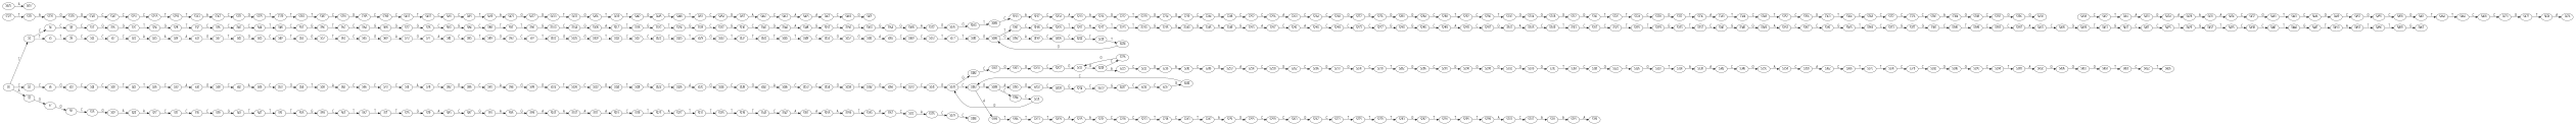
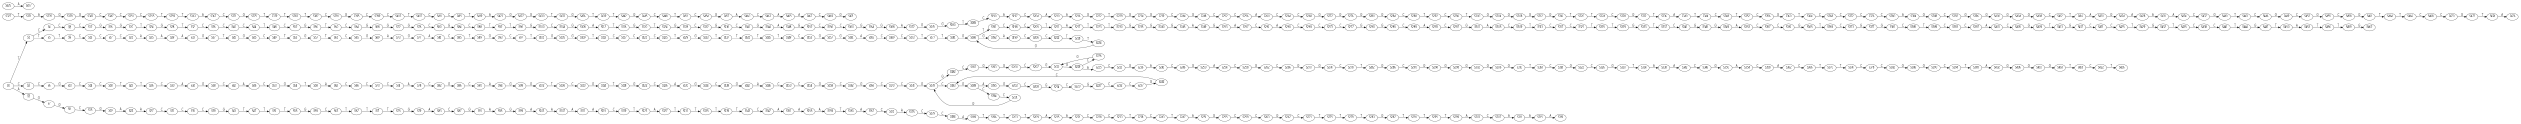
  strict digraph {
    fontname="Comic Neue"
    rankdir=LR
    node [fontname="Comic Neue"]
    edge [fontname="Comic Neue"]
    S0
    S1
    S2
    S3
    S4
    S5
    S6
    S7
    S8
    S9
    S10
    S11
    S12
    S13
    S14
    S15
    S16
    S17
    S18
    S19
    S20
    S21
    S22
    S23
    S24
    S25
    S26
    S27
    S28
    S29
    S30
    S31
    S32
    S33
    S34
    S35
    S36
    S37
    S38
    S39
    S40
    S41
    S42
    S43
    S44
    S45
    S46
    S47
    S48
    S49
    S50
    S51
    S52
    S53
    S54
    S55
    S56
    S57
    S58
    S59
    S60
    S61
    S62
    S63
    S64
    S65
    S66
    S67
    S68
    S69
    S70
    S71
    S72
    S73
    S74
    S75
    S76
    S77
    S78
    S79
    S80
    S81
    S82
    S83
    S84
    S85
    S86
    S87
    S88
    S89
    S90
    S91
    S92
    S93
    S94
    S95
    S96
    S97
    S98
    S99
    S100
    S101
    S102
    S103
    S104
    S105
    S106
    S107
    S108
    S109
    S110
    S111
    S112
    S113
    S114
    S115
    S116
    S117
    S118
    S119
    S120
    S121
    S122
    S123
    S124
    S125
    S126
    S127
    S128
    S129
    S130
    S131
    S132
    S133
    S134
    S135
    S136
    S137
    S138
    S139
    S140
    S141
    S142
    S143
    S144
    S145
    S146
    S147
    S148
    S149
    S150
    S151
    S152
    S153
    S154
    S155
    S156
    S157
    S158
    S159
    S160
    S161
    S162
    S163
    S164
    S165
    S166
    S167
    S168
    S169
    S170
    S171
    S172
    S173
    S174
    S175
    S176
    S177
    S178
    S179
    S180
    S181
    S182
    S183
    S184
    S185
    S186
    S187
    S188
    S189
    S190
    S191
    S192
    S193
    S194
    S195
    S196
    S197
    S198
    S199
    S200
    S201
    S202
    S203
    S204
    S205
    S206
    S207
    S208
    S209
    S210
    S211
    S212
    S213
    S214
    S215
    S216
    S217
    S218
    S219
    S220
    S221
    S222
    S223
    S224
    S225
    S226
    S227
    S228
    S229
    S230
    S231
    S232
    S233
    S234
    S235
    S236
    S237
    S238
    S239
    S240
    S241
    S242
    S243
    S244
    S245
    S246
    S247
    S248
    S249
    S250
    S251
    S252
    S253
    S254
    S255
    S256
    S257
    S258
    S259
    S260
    S261
    S262
    S263
    S264
    S265
    S266
    S267
    S268
    S269
    S270
    S271
    S272
    S273
    S274
    S275
    S276
    S277
    S278
    S279
    S280
    S281
    S282
    S283
    S284
    S285
    S286
    S287
    S288
    S289
    S290
    S291
    S292
    S293
    S294
    S295
    S296
    S297
    S298
    S299
    S300
    S301
    S302
    S303
    S304
    S305
    S306
    S307
    S308
    S309
    S310
    S311
    S312
    S313
    S314
    S315
    S316
    S317
    S318
    S319
    S320
    S321
    S322
    S324
    S325
    S326
    S328
    S329
    S330
    S327
    S331
    S332
    S333
    S334
    S335
    S336
    S337
    S338
    S339
    S340
    S341
    S342
    S343
    S344
    S345
    S346
    S347
    S348
    S349
    S350
    S351
    S352
    S353
    S354
    S355
    S356
    S357
    S358
    S359
    S360
    S361
    S362
    S363
    S364
    S365
    S366
    S367
    S368
    S369
    S370
    S371
    S372
    S373
    S374
    S375
    S376
    S377
    S378
    S379
    S380
    S381
    S382
    S383
    S384
    S385
    S386
    S387
    S388
    S389
    S390
    S391
    S392
    S393
    S394
    S395
    S396
    S397
    S398
    S399
    S400
    S401
    S402
    S403
+   S404
    S405
    S406
    S407
    S408
    S409
    S410
    S411
    S412
    S413
    S414
    S415
    S416
    S417
    S418
    S419
    S420
    S421
    S422
    S423
    S424
    S425
    S426
    S427
    S428
    S429
    S430
    S431
    S432
    S433
    S434
    S435
    S436
    S437
    S438
    S439
    S440
    S441
    S442
    S443
    S444
    S445
    S446
    S447
    S448
    S449
    S450
    S451
    S452
    S453
    S454
    S455
    S456
    S457
    S458
    S459
    S460
    S461
    S462
    S463
    S464
    S465
    S466
    S467
    S468
    S469
    S470
    S471
    S472
    S474
    S476
    S475
    S477
    S0 -> S1 [label=T]
    S0 -> S2 [label=C]
    S0 -> S3 [label=A]
    S1 -> S4 [label=C]
    S1 -> S5 [label=T]
    S2 -> S6 [label=C]
    S3 -> S7 [label=G]
    S4 -> S8 [label=C]
    S5 -> S9 [label=T]
    S6 -> S10 [label=G]
    S7 -> S11 [label=G]
    S8 -> S12 [label=C]
    S9 -> S13 [label=C]
    S10 -> S14 [label=C]
    S11 -> S15 [label=C]
    S12 -> S16 [label=G]
    S13 -> S17 [label=C]
    S14 -> S18 [label=C]
    S15 -> S19 [label=G]
    S16 -> S20 [label=G]
    S17 -> S21 [label=C]
    S18 -> S22 [label=T]
    S19 -> S23 [label=A]
    S20 -> S24 [label=T]
    S21 -> S25 [label=A]
    S22 -> S26 [label=T]
    S23 -> S27 [label=A]
    S24 -> S28 [label=G]
    S25 -> S29 [label=A]
    S26 -> S30 [label=C]
    S27 -> S31 [label=C]
    S28 -> S32 [label=T]
    S29 -> S33 [label=A]
    S30 -> S34 [label=A]
    S31 -> S35 [label=C]
    S32 -> S36 [label=C]
    S33 -> S37 [label=G]
    S34 -> S38 [label=G]
    S35 -> S39 [label=C]
    S36 -> S40 [label=C]
    S37 -> S41 [label=T]
    S38 -> S42 [label=C]
    S39 -> S43 [label=G]
    S40 -> S44 [label=C]
    S41 -> S45 [label=G]
    S42 -> S46 [label=A]
    S43 -> S47 [label=T]
    S44 -> S48 [label=T]
    S45 -> S49 [label=C]
    S46 -> S50 [label=C]
    S47 -> S51 [label=T]
    S48 -> S52 [label=C]
    S49 -> S53 [label=T]
    S50 -> S54 [label=G]
    S51 -> S55 [label=T]
    S52 -> S56 [label=G]
    S53 -> S57 [label=G]
    S54 -> S58 [label=T]
    S55 -> S59 [label=G]
    S56 -> S60 [label=T]
    S57 -> S61 [label=T]
    S58 -> S62 [label=A]
    S59 -> S63 [label=C]
    S60 -> S64 [label=C]
    S61 -> S65 [label=C]
    S62 -> S66 [label=C]
    S63 -> S67 [label=T]
    S64 -> S68 [label=G]
    S65 -> S69 [label=G]
    S66 -> S70 [label=C]
    S67 -> S71 [label=T]
    S68 -> S72 [label=G]
    S69 -> S73 [label=A]
    S70 -> S74 [label=C]
    S71 -> S75 [label=T]
    S72 -> S76 [label=G]
    S73 -> S77 [label=G]
    S74 -> S78 [label=A]
    S75 -> S79 [label=G]
    S76 -> S80 [label=C]
    S77 -> S81 [label=A]
    S78 -> S82 [label=C]
    S79 -> S83 [label=A]
    S80 -> S84 [label=G]
    S81 -> S85 [label=C]
    S82 -> S86 [label=G]
    S83 -> S87 [label=C]
    S84 -> S88 [label=C]
    S85 -> S89 [label=T]
    S86 -> S90 [label=C]
    S87 -> S91 [label=G]
    S88 -> S92 [label=T]
    S89 -> S93 [label=G]
    S90 -> S94 [label=A]
    S91 -> S95 [label=A]
    S92 -> S96 [label=T]
    S93 -> S97 [label=C]
    S94 -> S98 [label=G]
    S95 -> S99 [label=G]
    S96 -> S100 [label=G]
    S97 -> S101 [label=T]
    S98 -> S102 [label=G]
    S99 -> S103 [label=A]
    S100 -> S104 [label=C]
    S101 -> S105 [label=G]
    S102 -> S106 [label=T]
    S103 -> S107 [label=A]
    S104 -> S108 [label=G]
    S105 -> S109 [label=G]
    S106 -> S110 [label=C]
    S107 -> S111 [label=A]
    S108 -> S112 [label=A]
    S109 -> S113 [label=T]
    S110 -> S114 [label=G]
    S111 -> S115 [label=A]
    S112 -> S116 [label=T]
    S113 -> S117 [label=C]
    S114 -> S118 [label=T]
    S115 -> S119 [label=C]
    S116 -> S120 [label=G]
    S117 -> S121 [label=C]
    S118 -> S122 [label=G]
    S119 -> S123 [label=T]
    S120 -> S124 [label=T]
    S121 -> S125 [label=C]
    S122 -> S126 [label=C]
    S123 -> S127 [label=A]
    S124 -> S128 [label=G]
    S125 -> S129 [label=T]
    S126 -> S130 [label=A]
    S127 -> S131 [label=T]
    S128 -> S132 [label=C]
    S129 -> S133 [label=G]
    S130 -> S134 [label=G]
    S131 -> S135 [label=T]
    S132 -> S136 [label=G]
    S133 -> S137 [label=T]
    S134 -> S138 [label=C]
    S135 -> S139 [label=T]
    S136 -> S140 [label=C]
    S137 -> S141 [label=T]
    S138 -> S142 [label=G]
    S139 -> S143 [label=T]
    S140 -> S144 [label=G]
    S141 -> S145 [label=T]
    S142 -> S146 [label=A]
    S143 -> S147 [label=C]
    S144 -> S148 [label=A]
    S145 -> S149 [label=T]
    S146 -> S150 [label=C]
    S147 -> S151 [label=A]
    S148 -> S152 [label=G]
    S149 -> S153 [label=C]
    S150 -> S154 [label=C]
    S151 -> S155 [label=A]
    S152 -> S156 [label=C]
    S153 -> S157 [label=G]
    S154 -> S158 [label=G]
    S155 -> S159 [label=A]
    S156 -> S160 [label=C]
    S157 -> S161 [label=G]
    S158 -> S162 [label=C]
    S159 -> S163 [label=T]
    S160 -> S164 [label=G]
    S161 -> S165 [label=A]
    S162 -> S166 [label=G]
    S163 -> S167 [label=A]
    S164 -> S168 [label=G]
    S165 -> S169 [label=C]
    S166 -> S170 [label=C]
    S167 -> S171 [label=C]
    S168 -> S172 [label=A]
    S169 -> S173 [label=C]
    S170 -> S174 [label=C]
    S171 -> S175 [label=A]
    S172 -> S176 [label=G]
    S173 -> S177 [label=T]
    S174 -> S178 [label=G]
    S175 -> S179 [label=C]
    S176 -> S180 [label=G]
    S177 -> S181 [label=T]
    S178 -> S182 [label=G]
    S178 -> S183 [label=C]
    S179 -> S184 [label=C]
    S180 -> S185 [label=T]
    S181 -> S186 [label=G]
    S182 -> S187 [label=C]
    S183 -> S188 [label=G]
-   S183 -> S189 [label=A]
+   S184 -> S189 [label=A]
    S185 -> S190 [label=C]
    S186 -> S191 [label=T]
    S186 -> S192 [label=G]
    S187 -> S193 [label=G]
    S188 -> S194 [label=C]
    S188 -> S195 [label=A]
    S189 -> S196 [label=T]
    S190 -> S197 [label=A]
    S191 -> S198 [label=C]
    S192 -> S199 [label=A]
    S193 -> S200 [label=G]
    S194 -> S201 [label=C]
    S195 -> S202 [label=G]
    S196 -> S203 [label=T]
    S197 -> S204 [label=C]
    S198 -> S205 [label=C]
    S199 -> S206 [label=C]
    S200 -> S207 [label=C]
    S201 -> S178 [label=G]
    S202 -> S208 [label=C]
    S203 -> S209 [label=T]
    S204 -> S210 [label=A]
    S205 -> S211 [label=T]
    S206 -> S212 [label=C]
    S207 -> S213 [label=G]
    S208 -> S214 [label=G]
    S209 -> S215 [label=A]
    S210 -> S216 [label=A]
    S211 -> S217 [label=A]
    S212 -> S218 [label=T]
    S213 -> S219 [label=G]
    S214 -> S220 [label=C]
    S215 -> S221 [label=A]
    S216 -> S222 [label=G]
    S217 -> S223 [label=T]
    S218 -> S224 [label=T]
    S219 -> S225 [label=A]
    S219 -> S226 [label=C]
    S220 -> S227 [label=G]
    S221 -> S228 [label=C]
    S222 -> S229 [label=T]
    S223 -> S230 [label=T]
    S224 -> S186 [label=G]
    S225 -> S231 [label=C]
    S226 -> S213 [label=G]
    S227 -> S232 [label=C]
    S228 -> S233 [label=C]
    S229 -> S234 [label=G]
    S230 -> S235 [label=G]
    S231 -> S236 [label=G]
    S232 -> S237 [label=C]
    S233 -> S238 [label=T]
    S234 -> S239 [label=G]
    S235 -> S240 [label=G]
    S236 -> S241 [label=A]
    S237 -> S242 [label=G]
    S238 -> S243 [label=C]
    S239 -> S244 [label=C]
    S240 -> S245 [label=G]
    S241 -> S246 [label=C]
    S242 -> S183 [label=C]
    S243 -> S247 [label=T]
    S244 -> S248 [label=G]
    S245 -> S249 [label=A]
    S246 -> S250 [label=G]
    S247 -> S251 [label=A]
    S248 -> S252 [label=C]
    S249 -> S253 [label=G]
    S250 -> S254 [label=A]
    S251 -> S255 [label=G]
    S252 -> S256 [label=C]
    S253 -> S257 [label=A]
    S254 -> S258 [label=C]
    S255 -> S259 [label=C]
    S256 -> S260 [label=A]
    S257 -> S261 [label=C]
    S258 -> S262 [label=G]
    S259 -> S263 [label=C]
    S260 -> S264 [label=C]
    S261 -> S265 [label=A]
    S262 -> S266 [label=C]
    S263 -> S267 [label=G]
    S264 -> S268 [label=C]
    S265 -> S269 [label=C]
    S266 -> S270 [label=G]
    S267 -> S271 [label=C]
    S268 -> S272 [label=G]
    S269 -> S273 [label=C]
    S270 -> S274 [label=G]
    S271 -> S275 [label=T]
    S272 -> S276 [label=G]
    S273 -> S277 [label=C]
    S274 -> S278 [label=C]
    S275 -> S279 [label=T]
    S276 -> S280 [label=G]
    S277 -> S281 [label=G]
    S278 -> S282 [label=T]
    S279 -> S283 [label=T]
    S280 -> S284 [label=G]
    S281 -> S285 [label=G]
    S282 -> S286 [label=G]
    S283 -> S287 [label=G]
    S284 -> S288 [label=C]
    S285 -> S289 [label=C]
    S286 -> S290 [label=C]
    S287 -> S291 [label=T]
    S288 -> S292 [label=T]
    S289 -> S293 [label=A]
    S290 -> S294 [label=G]
    S291 -> S295 [label=T]
    S292 -> S296 [label=C]
    S293 -> S297 [label=C]
    S294 -> S298 [label=G]
    S295 -> S299 [label=T]
    S296 -> S300 [label=T]
    S297 -> S301 [label=G]
    S298 -> S302 [label=G]
    S299 -> S303 [label=A]
    S300 -> S304 [label=G]
    S301 -> S305 [label=A]
    S302 -> S306 [label=G]
    S303 -> S307 [label=C]
    S304 -> S308 [label=G]
    S305 -> S309 [label=C]
    S306 -> S310 [label=G]
    S307 -> S311 [label=A]
    S308 -> S312 [label=G]
    S309 -> S313 [label=T]
    S310 -> S314 [label=T]
    S311 -> S315 [label=A]
    S312 -> S316 [label=G]
    S313 -> S317 [label=C]
    S314 -> S318 [label=C]
    S315 -> S319 [label=A]
    S316 -> S320 [label=T]
    S317 -> S321 [label=C]
    S318 -> S322 [label=G]
    S320 -> S324 [label=T]
    S321 -> S325 [label=T]
    S322 -> S326 [label=C]
    S324 -> S328 [label=C]
    S325 -> S329 [label=T]
    S326 -> S330 [label=G]
    S328 -> S332 [label=G]
    S329 -> S333 [label=G]
    S330 -> S334 [label=T]
    S327 -> S331 [label=T]
    S331 -> S335 [label=A]
    S332 -> S336 [label=T]
    S333 -> S337 [label=T]
    S334 -> S338 [label=A]
    S335 -> S339 [label=G]
    S336 -> S340 [label=A]
    S337 -> S341 [label=C]
    S338 -> S342 [label=A]
    S339 -> S343 [label=G]
    S340 -> S344 [label=T]
    S341 -> S345 [label=G]
    S342 -> S346 [label=C]
    S343 -> S347 [label=C]
    S344 -> S348 [label=C]
    S345 -> S349 [label=G]
    S346 -> S350 [label=G]
    S347 -> S351 [label=C]
    S348 -> S352 [label=T]
    S349 -> S353 [label=A]
    S350 -> S354 [label=A]
    S351 -> S355 [label=C]
    S352 -> S356 [label=C]
    S353 -> S357 [label=C]
    S354 -> S358 [label=C]
    S355 -> S359 [label=T]
    S356 -> S360 [label=G]
    S357 -> S361 [label=C]
    S358 -> S362 [label=A]
    S359 -> S363 [label=T]
    S360 -> S364 [label=T]
    S361 -> S365 [label=G]
    S362 -> S366 [label=C]
    S363 -> S367 [label=A]
    S364 -> S368 [label=C]
    S365 -> S369 [label=T]
    S366 -> S370 [label=T]
    S367 -> S371 [label=C]
    S368 -> S372 [label=C]
    S369 -> S373 [label=C]
    S370 -> S374 [label=T]
    S371 -> S375 [label=G]
    S372 -> S376 [label=C]
    S373 -> S377 [label=G]
    S374 -> S378 [label=C]
    S375 -> S379 [label=T]
    S376 -> S380 [label=C]
    S377 -> S381 [label=G]
    S378 -> S382 [label=C]
    S379 -> S383 [label=T]
    S380 -> S384 [label=A]
    S381 -> S385 [label=C]
    S382 -> S386 [label=G]
    S383 -> S387 [label=T]
    S384 -> S388 [label=G]
    S385 -> S389 [label=T]
    S386 -> S390 [label=G]
    S387 -> S391 [label=C]
    S388 -> S392 [label=C]
    S389 -> S393 [label=C]
    S390 -> S394 [label=C]
    S391 -> S395 [label=G]
    S392 -> S396 [label=G]
    S393 -> S397 [label=C]
    S394 -> S398 [label=T]
    S395 -> S399 [label=C]
    S396 -> S400 [label=G]
    S397 -> S401 [label=A]
    S398 -> S402 [label=A]
    S399 -> S403 [label=C]
+   S400 -> S404 [label=G]
    S401 -> S405 [label=C]
    S402 -> S406 [label=G]
    S403 -> S407 [label=T]
+   S404 -> S408 [label=G]
    S405 -> S409 [label=G]
    S406 -> S410 [label=G]
    S407 -> S411 [label=C]
    S408 -> S412 [label=C]
    S409 -> S413 [label=T]
    S410 -> S414 [label=G]
    S411 -> S415 [label=C]
    S412 -> S416 [label=T]
    S413 -> S417 [label=G]
    S414 -> S418 [label=T]
    S415 -> S419 [label=T]
    S416 -> S420 [label=A]
    S417 -> S421 [label=C]
    S418 -> S422 [label=C]
    S419 -> S423 [label=A]
    S420 -> S424 [label=G]
    S421 -> S425 [label=C]
    S422 -> S426 [label=T]
    S423 -> S427 [label=G]
    S424 -> S428 [label=A]
    S425 -> S429 [label=T]
    S427 -> S430 [label=G]
    S428 -> S431 [label=A]
    S429 -> S432 [label=G]
    S430 -> S433 [label=T]
    S431 -> S434 [label=A]
    S432 -> S435 [label=T]
    S433 -> S436 [label=G]
    S434 -> S437 [label=C]
    S435 -> S438 [label=C]
    S436 -> S439 [label=T]
    S437 -> S440 [label=G]
    S438 -> S441 [label=C]
    S439 -> S442 [label=T]
    S440 -> S443 [label=T]
    S441 -> S444 [label=T]
    S442 -> S445 [label=G]
    S443 -> S446 [label=C]
    S444 -> S447 [label=G]
    S445 -> S448 [label=C]
    S446 -> S449 [label=G]
    S447 -> S450 [label=T]
    S448 -> S451 [label=T]
    S449 -> S452 [label=C]
    S450 -> S453 [label=A]
    S451 -> S454 [label=C]
    S452 -> S455 [label=G]
    S453 -> S456 [label=T]
    S454 -> S457 [label=G]
    S455 -> S458 [label=C]
    S456 -> S459 [label=T]
    S457 -> S460 [label=A]
    S458 -> S461 [label=G]
    S459 -> S462 [label=G]
    S460 -> S463 [label=C]
    S461 -> S464 [label=T]
    S463 -> S465 [label=A]
    S464 -> S466 [label=T]
    S465 -> S467 [label=A]
    S466 -> S468 [label=C]
    S467 -> S469 [label=C]
    S468 -> S470 [label=C]
    S469 -> S471 [label=G]
    S470 -> S472 [label=G]
    S472 -> S474 [label=T]
    S474 -> S476 [label=A]
    S475 -> S477 [label=A]
  }
